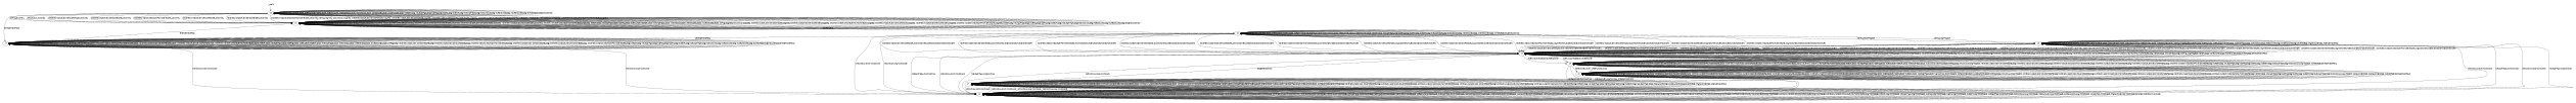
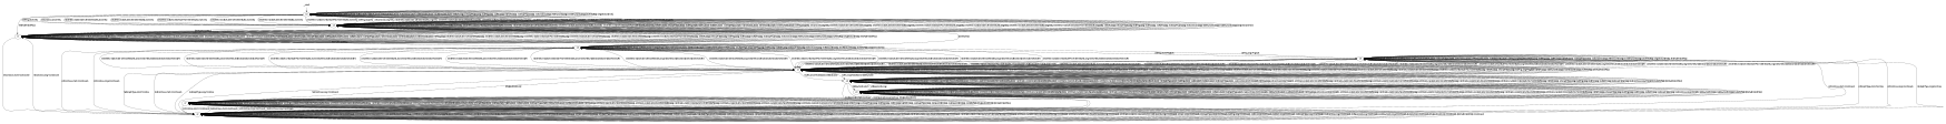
  digraph {
    fontname=Roboto
    node [fontname=Roboto]
    edge [fontname=Roboto]
    n1 [label=s0]
    n2 [label=s1]
    n3 [label=s3]
    n4 [label=s2]
    n5 [label=s4]
    n6 [label=s5]
    n7 [label=s6]
    n8 [label=s7]
    n9 [label=s8]
    n10 [label=s9]
    n11 [label=__start9 shape=none]
    n1 -> n1 [label="initNoFr_short/ "]
    n1 -> n1 [label="initUnxpFrType_short/ "]
    n1 -> n1 [label="hndPing_short/ "]
    n1 -> n1 [label="hndFin_short/ "]
    n1 -> n1 [label="hndNoFr_short/ "]
    n1 -> n1 [label="hndUnxpFrType_short/ "]
    n1 -> n1 [label="hndConClose_short/ "]
    n1 -> n1 [label="VldNewConID_short/ "]
    n1 -> n1 [label="InvldNewConID_short/ "]
    n1 -> n1 [label="initNoFr_long/ "]
    n1 -> n1 [label="initUnxpFrType_long/ "]
    n1 -> n1 [label="hndPing_long/ "]
    n1 -> n1 [label="hndFin_long/ "]
    n1 -> n1 [label="hndNoFr_long/ "]
    n1 -> n1 [label="hndUnxpFrType_long/ "]
    n1 -> n1 [label="hndConClose_long/ "]
    n1 -> n1 [label="VldNewConID_long/ "]
    n1 -> n1 [label="InvldNewConID_long/ "]
    n1 -> n1 [label="[IncRetryTkn]/ "]
    n1 -> n1 [label="[ChgDestConID-Ori]/ "]
    n1 -> n2 [label="[RmPadFrmInitPkts]/ "]
    n1 -> n3 [label="initPing_short/retry "]
    n1 -> n3 [label="initConClose_short/retry "]
    n1 -> n3 [label="initCltHello-vldACK:AES-128-GCM-SHA256_short/retry "]
    n1 -> n3 [label="initCltHello-vldACK:AES-256-GCM-SHA384_short/retry "]
    n1 -> n3 [label="initCltHello-vldACK:CHACHA20-POLY1305-SHA256_short/retry "]
    n1 -> n3 [label="initCltHello-invldACK:AES-128-GCM-SHA256_short/retry "]
    n1 -> n3 [label="initCltHello-invldACK:AES-256-GCM-SHA384_short/retry "]
    n1 -> n3 [label="initCltHello-invldACK:CHACHA20-POLY1305-SHA256_short/retry "]
    n1 -> n3 [label="initPing_long/retry "]
    n1 -> n3 [label="initConClose_long/retry "]
    n1 -> n3 [label="initCltHello-vldACK:AES-128-GCM-SHA256_long/retry "]
    n1 -> n3 [label="initCltHello-vldACK:AES-256-GCM-SHA384_long/retry "]
    n1 -> n3 [label="initCltHello-vldACK:CHACHA20-POLY1305-SHA256_long/retry "]
    n1 -> n3 [label="initCltHello-invldACK:AES-128-GCM-SHA256_long/retry "]
    n1 -> n3 [label="initCltHello-invldACK:AES-256-GCM-SHA384_long/retry "]
    n1 -> n3 [label="initCltHello-invldACK:CHACHA20-POLY1305-SHA256_long/retry "]
    n2 -> n2 [label="initPing_short/ "]
    n2 -> n2 [label="initCltHello-vldACK:AES-128-GCM-SHA256_short/ "]
    n2 -> n2 [label="initCltHello-vldACK:AES-256-GCM-SHA384_short/ "]
    n2 -> n2 [label="initCltHello-vldACK:CHACHA20-POLY1305-SHA256_short/ "]
    n2 -> n2 [label="initCltHello-invldACK:AES-128-GCM-SHA256_short/ "]
    n2 -> n2 [label="initCltHello-invldACK:AES-256-GCM-SHA384_short/ "]
    n2 -> n2 [label="initCltHello-invldACK:CHACHA20-POLY1305-SHA256_short/ "]
    n2 -> n2 [label="initNoFr_short/ "]
    n2 -> n2 [label="initUnxpFrType_short/ "]
    n2 -> n2 [label="hndPing_short/ "]
    n2 -> n2 [label="hndFin_short/ "]
    n2 -> n2 [label="hndNoFr_short/ "]
    n2 -> n2 [label="hndUnxpFrType_short/ "]
    n2 -> n2 [label="hndConClose_short/ "]
    n2 -> n2 [label="VldNewConID_short/ "]
    n2 -> n2 [label="InvldNewConID_short/ "]
    n2 -> n2 [label="initPing_long/ "]
    n2 -> n2 [label="initCltHello-vldACK:AES-128-GCM-SHA256_long/ "]
    n2 -> n2 [label="initCltHello-vldACK:AES-256-GCM-SHA384_long/ "]
    n2 -> n2 [label="initCltHello-vldACK:CHACHA20-POLY1305-SHA256_long/ "]
    n2 -> n2 [label="initCltHello-invldACK:AES-128-GCM-SHA256_long/ "]
    n2 -> n2 [label="initCltHello-invldACK:AES-256-GCM-SHA384_long/ "]
    n2 -> n2 [label="initCltHello-invldACK:CHACHA20-POLY1305-SHA256_long/ "]
    n2 -> n2 [label="initNoFr_long/ "]
    n2 -> n2 [label="initUnxpFrType_long/ "]
    n2 -> n2 [label="hndPing_long/ "]
    n2 -> n2 [label="hndFin_long/ "]
    n2 -> n2 [label="hndNoFr_long/ "]
    n2 -> n2 [label="hndUnxpFrType_long/ "]
    n2 -> n2 [label="hndConClose_long/ "]
    n2 -> n2 [label="VldNewConID_long/ "]
    n2 -> n2 [label="InvldNewConID_long/ "]
    n2 -> n2 [label="[IncRetryTkn]/ "]
    n2 -> n2 [label="[ChgDestConID-Ori]/ "]
    n2 -> n2 [label="[RmPadFrmInitPkts]/ "]
    n2 -> n4 [label="initConClose_short/<ConClosed> "]
    n2 -> n4 [label="initConClose_long/<ConClosed> "]
    n3 -> n2 [label="[RmPadFrmInitPkts]/ "]
    n3 -> n3 [label="initPing_short/retry "]
    n3 -> n3 [label="initConClose_short/retry "]
    n3 -> n3 [label="initCltHello-vldACK:AES-128-GCM-SHA256_short/retry "]
    n3 -> n3 [label="initCltHello-vldACK:AES-256-GCM-SHA384_short/retry "]
    n3 -> n3 [label="initCltHello-vldACK:CHACHA20-POLY1305-SHA256_short/retry "]
    n3 -> n3 [label="initCltHello-invldACK:AES-128-GCM-SHA256_short/retry "]
    n3 -> n3 [label="initCltHello-invldACK:AES-256-GCM-SHA384_short/retry "]
    n3 -> n3 [label="initCltHello-invldACK:CHACHA20-POLY1305-SHA256_short/retry "]
    n3 -> n3 [label="initNoFr_short/ "]
    n3 -> n3 [label="initUnxpFrType_short/ "]
    n3 -> n3 [label="hndPing_short/ "]
    n3 -> n3 [label="hndFin_short/ "]
    n3 -> n3 [label="hndNoFr_short/ "]
    n3 -> n3 [label="hndUnxpFrType_short/ "]
    n3 -> n3 [label="hndConClose_short/ "]
    n3 -> n3 [label="VldNewConID_short/ "]
    n3 -> n3 [label="InvldNewConID_short/ "]
    n3 -> n3 [label="initPing_long/retry "]
    n3 -> n3 [label="initConClose_long/retry "]
    n3 -> n3 [label="initCltHello-vldACK:AES-128-GCM-SHA256_long/retry "]
    n3 -> n3 [label="initCltHello-vldACK:AES-256-GCM-SHA384_long/retry "]
    n3 -> n3 [label="initCltHello-vldACK:CHACHA20-POLY1305-SHA256_long/retry "]
    n3 -> n3 [label="initCltHello-invldACK:AES-128-GCM-SHA256_long/retry "]
    n3 -> n3 [label="initCltHello-invldACK:AES-256-GCM-SHA384_long/retry "]
    n3 -> n3 [label="initCltHello-invldACK:CHACHA20-POLY1305-SHA256_long/retry "]
    n3 -> n3 [label="initNoFr_long/ "]
    n3 -> n3 [label="initUnxpFrType_long/ "]
    n3 -> n3 [label="hndPing_long/ "]
    n3 -> n3 [label="hndFin_long/ "]
    n3 -> n3 [label="hndNoFr_long/ "]
    n3 -> n3 [label="hndUnxpFrType_long/ "]
    n3 -> n3 [label="hndConClose_long/ "]
    n3 -> n3 [label="VldNewConID_long/ "]
    n3 -> n3 [label="InvldNewConID_long/ "]
    n3 -> n3 [label="[ChgDestConID-Ori]/ "]
    n3 -> n5 [label="[IncRetryTkn]/ "]
    n4 -> n4 [label="initPing_short/<ConClosed> "]
    n4 -> n4 [label="initConClose_short/<ConClosed> "]
    n4 -> n4 [label="initCltHello-vldACK:AES-128-GCM-SHA256_short/<ConClosed> "]
    n4 -> n4 [label="initCltHello-vldACK:AES-256-GCM-SHA384_short/<ConClosed> "]
    n4 -> n4 [label="initCltHello-vldACK:CHACHA20-POLY1305-SHA256_short/<ConClosed> "]
    n4 -> n4 [label="initCltHello-invldACK:AES-128-GCM-SHA256_short/<ConClosed> "]
    n4 -> n4 [label="initCltHello-invldACK:AES-256-GCM-SHA384_short/<ConClosed> "]
    n4 -> n4 [label="initCltHello-invldACK:CHACHA20-POLY1305-SHA256_short/<ConClosed> "]
    n4 -> n4 [label="initNoFr_short/<ConClosed> "]
    n4 -> n4 [label="initUnxpFrType_short/<ConClosed> "]
    n4 -> n4 [label="hndPing_short/<ConClosed> "]
    n4 -> n4 [label="hndFin_short/<ConClosed> "]
    n4 -> n4 [label="hndNoFr_short/<ConClosed> "]
    n4 -> n4 [label="hndUnxpFrType_short/<ConClosed> "]
    n4 -> n4 [label="hndConClose_short/<ConClosed> "]
    n4 -> n4 [label="VldNewConID_short/<ConClosed> "]
    n4 -> n4 [label="InvldNewConID_short/<ConClosed> "]
    n4 -> n4 [label="initPing_long/<ConClosed> "]
    n4 -> n4 [label="initConClose_long/<ConClosed> "]
    n4 -> n4 [label="initCltHello-vldACK:AES-128-GCM-SHA256_long/<ConClosed> "]
    n4 -> n4 [label="initCltHello-vldACK:AES-256-GCM-SHA384_long/<ConClosed> "]
    n4 -> n4 [label="initCltHello-vldACK:CHACHA20-POLY1305-SHA256_long/<ConClosed> "]
    n4 -> n4 [label="initCltHello-invldACK:AES-128-GCM-SHA256_long/<ConClosed> "]
    n4 -> n4 [label="initCltHello-invldACK:AES-256-GCM-SHA384_long/<ConClosed> "]
    n4 -> n4 [label="initCltHello-invldACK:CHACHA20-POLY1305-SHA256_long/<ConClosed> "]
    n4 -> n4 [label="initNoFr_long/<ConClosed> "]
    n4 -> n4 [label="initUnxpFrType_long/<ConClosed> "]
    n4 -> n4 [label="hndPing_long/<ConClosed> "]
    n4 -> n4 [label="hndFin_long/<ConClosed> "]
    n4 -> n4 [label="hndNoFr_long/<ConClosed> "]
    n4 -> n4 [label="hndUnxpFrType_long/<ConClosed> "]
    n4 -> n4 [label="hndConClose_long/<ConClosed> "]
    n4 -> n4 [label="VldNewConID_long/<ConClosed> "]
    n4 -> n4 [label="InvldNewConID_long/<ConClosed> "]
    n4 -> n4 [label="[IncRetryTkn]/<ConClosed> "]
    n4 -> n4 [label="[ChgDestConID-Ori]/<ConClosed> "]
    n4 -> n4 [label="[RmPadFrmInitPkts]/<ConClosed> "]
-   n5 -> n2 [label="[RmPadFrmInitPkts]/ "]
+   n2 -> n5 [label="[RmPadFrmInitPkts]/ "]
    n5 -> n4 [label="initConClose_short/<ConClosed> "]
    n5 -> n4 [label="initConClose_long/<ConClosed> "]
    n5 -> n5 [label="initNoFr_short/ "]
    n5 -> n5 [label="initUnxpFrType_short/ "]
    n5 -> n5 [label="hndPing_short/ "]
    n5 -> n5 [label="hndFin_short/ "]
    n5 -> n5 [label="hndNoFr_short/ "]
    n5 -> n5 [label="hndUnxpFrType_short/ "]
    n5 -> n5 [label="hndConClose_short/ "]
    n5 -> n5 [label="VldNewConID_short/ "]
    n5 -> n5 [label="InvldNewConID_short/ "]
    n5 -> n5 [label="initNoFr_long/ "]
    n5 -> n5 [label="initUnxpFrType_long/ "]
    n5 -> n5 [label="hndPing_long/ "]
    n5 -> n5 [label="hndFin_long/ "]
    n5 -> n5 [label="hndNoFr_long/ "]
    n5 -> n5 [label="hndUnxpFrType_long/ "]
    n5 -> n5 [label="hndConClose_long/ "]
    n5 -> n5 [label="VldNewConID_long/ "]
    n5 -> n5 [label="InvldNewConID_long/ "]
    n5 -> n5 [label="[IncRetryTkn]/ "]
    n5 -> n5 [label="[ChgDestConID-Ori]/ "]
    n5 -> n6 [label="initCltHello-vldACK:AES-128-GCM-SHA256_short/initSvrHello,hndEncExt,hndCert,hndCertVer,hndFin "]
    n5 -> n6 [label="initCltHello-vldACK:AES-256-GCM-SHA384_short/initSvrHello,hndEncExt,hndCert,hndCertVer,hndFin "]
    n5 -> n6 [label="initCltHello-vldACK:CHACHA20-POLY1305-SHA256_short/initSvrHello,hndEncExt,hndCert,hndCertVer,hndFin "]
    n5 -> n6 [label="initCltHello-invldACK:AES-128-GCM-SHA256_short/initSvrHello,hndEncExt,hndCert,hndCertVer,hndFin "]
    n5 -> n6 [label="initCltHello-invldACK:AES-256-GCM-SHA384_short/initSvrHello,hndEncExt,hndCert,hndCertVer,hndFin "]
    n5 -> n6 [label="initCltHello-invldACK:CHACHA20-POLY1305-SHA256_short/initSvrHello,hndEncExt,hndCert,hndCertVer,hndFin "]
    n5 -> n6 [label="initCltHello-vldACK:AES-128-GCM-SHA256_long/initSvrHello,hndEncExt,hndCert,hndCertVer,hndFin "]
    n5 -> n6 [label="initCltHello-vldACK:AES-256-GCM-SHA384_long/initSvrHello,hndEncExt,hndCert,hndCertVer,hndFin "]
    n5 -> n6 [label="initCltHello-vldACK:CHACHA20-POLY1305-SHA256_long/initSvrHello,hndEncExt,hndCert,hndCertVer,hndFin "]
    n5 -> n6 [label="initCltHello-invldACK:AES-128-GCM-SHA256_long/initSvrHello,hndEncExt,hndCert,hndCertVer,hndFin "]
    n5 -> n6 [label="initCltHello-invldACK:AES-256-GCM-SHA384_long/initSvrHello,hndEncExt,hndCert,hndCertVer,hndFin "]
    n5 -> n6 [label="initCltHello-invldACK:CHACHA20-POLY1305-SHA256_long/initSvrHello,hndEncExt,hndCert,hndCertVer,hndFin "]
    n5 -> n7 [label="initPing_short/PingACK "]
    n5 -> n7 [label="initPing_long/PingACK "]
    n6 -> n4 [label="hndUnxpFrType_short/ConClose "]
    n6 -> n4 [label="hndConClose_short/<ConClosed> "]
    n6 -> n4 [label="hndUnxpFrType_long/ConClose "]
    n6 -> n4 [label="hndConClose_long/<ConClosed> "]
    n6 -> n6 [label="initPing_short/ "]
    n6 -> n6 [label="initConClose_short/<ConAct> "]
    n6 -> n6 [label="initCltHello-vldACK:AES-128-GCM-SHA256_short/ "]
    n6 -> n6 [label="initCltHello-vldACK:AES-256-GCM-SHA384_short/ "]
    n6 -> n6 [label="initCltHello-vldACK:CHACHA20-POLY1305-SHA256_short/ "]
    n6 -> n6 [label="initCltHello-invldACK:AES-128-GCM-SHA256_short/ "]
    n6 -> n6 [label="initCltHello-invldACK:AES-256-GCM-SHA384_short/ "]
    n6 -> n6 [label="initCltHello-invldACK:CHACHA20-POLY1305-SHA256_short/ "]
    n6 -> n6 [label="initNoFr_short/ "]
    n6 -> n6 [label="initUnxpFrType_short/ "]
    n6 -> n6 [label="hndPing_short/PingACK "]
    n6 -> n6 [label="hndNoFr_short/ "]
    n6 -> n6 [label="VldNewConID_short/ "]
    n6 -> n6 [label="InvldNewConID_short/ "]
    n6 -> n6 [label="initPing_long/ "]
    n6 -> n6 [label="initConClose_long/<ConAct> "]
    n6 -> n6 [label="initCltHello-vldACK:AES-128-GCM-SHA256_long/ "]
    n6 -> n6 [label="initCltHello-vldACK:AES-256-GCM-SHA384_long/ "]
    n6 -> n6 [label="initCltHello-vldACK:CHACHA20-POLY1305-SHA256_long/ "]
    n6 -> n6 [label="initCltHello-invldACK:AES-128-GCM-SHA256_long/ "]
    n6 -> n6 [label="initCltHello-invldACK:AES-256-GCM-SHA384_long/ "]
    n6 -> n6 [label="initCltHello-invldACK:CHACHA20-POLY1305-SHA256_long/ "]
    n6 -> n6 [label="initNoFr_long/ "]
    n6 -> n6 [label="initUnxpFrType_long/ "]
    n6 -> n6 [label="hndPing_long/PingACK "]
    n6 -> n6 [label="hndNoFr_long/ "]
    n6 -> n6 [label="VldNewConID_long/ "]
    n6 -> n6 [label="InvldNewConID_long/ "]
    n6 -> n6 [label="[IncRetryTkn]/ "]
    n6 -> n6 [label="[RmPadFrmInitPkts]/ "]
    n6 -> n8 [label="[ChgDestConID-Ori]/ "]
    n6 -> n9 [label="hndFin_short/HndshkDone,VldNewConID "]
    n6 -> n9 [label="hndFin_long/HndshkDone,VldNewConID "]
    n7 -> n4 [label="initConClose_short/<ConClosed> "]
    n7 -> n4 [label="initUnxpFrType_short/ConClose "]
    n7 -> n4 [label="initConClose_long/<ConClosed> "]
    n7 -> n4 [label="initUnxpFrType_long/ConClose "]
    n7 -> n6 [label="initCltHello-vldACK:AES-128-GCM-SHA256_short/initSvrHello,hndEncExt,hndCert,hndCertVer,hndFin "]
    n7 -> n6 [label="initCltHello-vldACK:AES-256-GCM-SHA384_short/initSvrHello,hndEncExt,hndCert,hndCertVer,hndFin "]
    n7 -> n6 [label="initCltHello-vldACK:CHACHA20-POLY1305-SHA256_short/initSvrHello,hndEncExt,hndCert,hndCertVer,hndFin "]
    n7 -> n6 [label="initCltHello-invldACK:AES-128-GCM-SHA256_short/initSvrHello,hndEncExt,hndCert,hndCertVer,hndFin "]
    n7 -> n6 [label="initCltHello-invldACK:AES-256-GCM-SHA384_short/initSvrHello,hndEncExt,hndCert,hndCertVer,hndFin "]
    n7 -> n6 [label="initCltHello-invldACK:CHACHA20-POLY1305-SHA256_short/initSvrHello,hndEncExt,hndCert,hndCertVer,hndFin "]
    n7 -> n6 [label="initCltHello-vldACK:AES-128-GCM-SHA256_long/initSvrHello,hndEncExt,hndCert,hndCertVer,hndFin "]
    n7 -> n6 [label="initCltHello-vldACK:AES-256-GCM-SHA384_long/initSvrHello,hndEncExt,hndCert,hndCertVer,hndFin "]
    n7 -> n6 [label="initCltHello-vldACK:CHACHA20-POLY1305-SHA256_long/initSvrHello,hndEncExt,hndCert,hndCertVer,hndFin "]
    n7 -> n6 [label="initCltHello-invldACK:AES-128-GCM-SHA256_long/initSvrHello,hndEncExt,hndCert,hndCertVer,hndFin "]
    n7 -> n6 [label="initCltHello-invldACK:AES-256-GCM-SHA384_long/initSvrHello,hndEncExt,hndCert,hndCertVer,hndFin "]
    n7 -> n6 [label="initCltHello-invldACK:CHACHA20-POLY1305-SHA256_long/initSvrHello,hndEncExt,hndCert,hndCertVer,hndFin "]
    n7 -> n7 [label="initPing_short/PingACK "]
    n7 -> n7 [label="initNoFr_short/ "]
    n7 -> n7 [label="hndPing_short/ "]
    n7 -> n7 [label="hndFin_short/ "]
    n7 -> n7 [label="hndNoFr_short/ "]
    n7 -> n7 [label="hndUnxpFrType_short/ "]
    n7 -> n7 [label="hndConClose_short/ "]
    n7 -> n7 [label="VldNewConID_short/ "]
    n7 -> n7 [label="InvldNewConID_short/ "]
    n7 -> n7 [label="initPing_long/PingACK "]
    n7 -> n7 [label="initNoFr_long/ "]
    n7 -> n7 [label="hndPing_long/ "]
    n7 -> n7 [label="hndFin_long/ "]
    n7 -> n7 [label="hndNoFr_long/ "]
    n7 -> n7 [label="hndUnxpFrType_long/ "]
    n7 -> n7 [label="hndConClose_long/ "]
    n7 -> n7 [label="VldNewConID_long/ "]
    n7 -> n7 [label="InvldNewConID_long/ "]
    n7 -> n7 [label="[IncRetryTkn]/ "]
    n7 -> n7 [label="[ChgDestConID-Ori]/ "]
    n7 -> n7 [label="[RmPadFrmInitPkts]/ "]
    n8 -> n4 [label="initConClose_short/<ConClosed> "]
    n8 -> n4 [label="hndConClose_short/<ConClosed> "]
    n8 -> n4 [label="initConClose_long/<ConClosed> "]
    n8 -> n4 [label="hndConClose_long/<ConClosed> "]
    n8 -> n8 [label="initPing_short/ "]
    n8 -> n8 [label="initCltHello-vldACK:AES-128-GCM-SHA256_short/ "]
    n8 -> n8 [label="initCltHello-vldACK:AES-256-GCM-SHA384_short/ "]
    n8 -> n8 [label="initCltHello-vldACK:CHACHA20-POLY1305-SHA256_short/ "]
    n8 -> n8 [label="initCltHello-invldACK:AES-128-GCM-SHA256_short/ "]
    n8 -> n8 [label="initCltHello-invldACK:AES-256-GCM-SHA384_short/ "]
    n8 -> n8 [label="initCltHello-invldACK:CHACHA20-POLY1305-SHA256_short/ "]
    n8 -> n8 [label="initNoFr_short/ "]
    n8 -> n8 [label="initUnxpFrType_short/ "]
    n8 -> n8 [label="hndPing_short/ "]
    n8 -> n8 [label="hndFin_short/ "]
    n8 -> n8 [label="hndNoFr_short/ "]
    n8 -> n8 [label="hndUnxpFrType_short/ "]
    n8 -> n8 [label="VldNewConID_short/ "]
    n8 -> n8 [label="InvldNewConID_short/ "]
    n8 -> n8 [label="initPing_long/ "]
    n8 -> n8 [label="initCltHello-vldACK:AES-128-GCM-SHA256_long/ "]
    n8 -> n8 [label="initCltHello-vldACK:AES-256-GCM-SHA384_long/ "]
    n8 -> n8 [label="initCltHello-vldACK:CHACHA20-POLY1305-SHA256_long/ "]
    n8 -> n8 [label="initCltHello-invldACK:AES-128-GCM-SHA256_long/ "]
    n8 -> n8 [label="initCltHello-invldACK:AES-256-GCM-SHA384_long/ "]
    n8 -> n8 [label="initCltHello-invldACK:CHACHA20-POLY1305-SHA256_long/ "]
    n8 -> n8 [label="initNoFr_long/ "]
    n8 -> n8 [label="initUnxpFrType_long/ "]
    n8 -> n8 [label="hndPing_long/ "]
    n8 -> n8 [label="hndFin_long/ "]
    n8 -> n8 [label="hndNoFr_long/ "]
    n8 -> n8 [label="hndUnxpFrType_long/ "]
    n8 -> n8 [label="VldNewConID_long/ "]
    n8 -> n8 [label="InvldNewConID_long/ "]
    n8 -> n8 [label="[IncRetryTkn]/ "]
    n8 -> n8 [label="[ChgDestConID-Ori]/ "]
    n8 -> n8 [label="[RmPadFrmInitPkts]/ "]
    n9 -> n4 [label="InvldNewConID_short/ConClose "]
    n9 -> n4 [label="InvldNewConID_long/ConClose "]
    n9 -> n9 [label="initPing_short/ "]
    n9 -> n9 [label="initConClose_short/<ConAct> "]
    n9 -> n9 [label="initCltHello-vldACK:AES-128-GCM-SHA256_short/ "]
    n9 -> n9 [label="initCltHello-vldACK:AES-256-GCM-SHA384_short/ "]
    n9 -> n9 [label="initCltHello-vldACK:CHACHA20-POLY1305-SHA256_short/ "]
    n9 -> n9 [label="initCltHello-invldACK:AES-128-GCM-SHA256_short/ "]
    n9 -> n9 [label="initCltHello-invldACK:AES-256-GCM-SHA384_short/ "]
    n9 -> n9 [label="initCltHello-invldACK:CHACHA20-POLY1305-SHA256_short/ "]
    n9 -> n9 [label="initNoFr_short/ "]
    n9 -> n9 [label="initUnxpFrType_short/ "]
    n9 -> n9 [label="hndPing_short/ "]
    n9 -> n9 [label="hndFin_short/ "]
    n9 -> n9 [label="hndNoFr_short/ "]
    n9 -> n9 [label="hndUnxpFrType_short/ "]
    n9 -> n9 [label="hndConClose_short/<ConAct> "]
    n9 -> n9 [label="initPing_long/ "]
    n9 -> n9 [label="initConClose_long/<ConAct> "]
    n9 -> n9 [label="initCltHello-vldACK:AES-128-GCM-SHA256_long/ "]
    n9 -> n9 [label="initCltHello-vldACK:AES-256-GCM-SHA384_long/ "]
    n9 -> n9 [label="initCltHello-vldACK:CHACHA20-POLY1305-SHA256_long/ "]
    n9 -> n9 [label="initCltHello-invldACK:AES-128-GCM-SHA256_long/ "]
    n9 -> n9 [label="initCltHello-invldACK:AES-256-GCM-SHA384_long/ "]
    n9 -> n9 [label="initCltHello-invldACK:CHACHA20-POLY1305-SHA256_long/ "]
    n9 -> n9 [label="initNoFr_long/ "]
    n9 -> n9 [label="initUnxpFrType_long/ "]
    n9 -> n9 [label="hndPing_long/ "]
    n9 -> n9 [label="hndFin_long/ "]
    n9 -> n9 [label="hndNoFr_long/ "]
    n9 -> n9 [label="hndUnxpFrType_long/ "]
    n9 -> n9 [label="hndConClose_long/<ConAct> "]
    n9 -> n9 [label="[IncRetryTkn]/ "]
    n9 -> n9 [label="[RmPadFrmInitPkts]/ "]
    n9 -> n10 [label="VldNewConID_short/ "]
    n9 -> n10 [label="VldNewConID_long/ "]
    n10 -> n8 [label="[ChgDestConID-Ori]/ "]
    n10 -> n10 [label="initPing_short/ "]
    n10 -> n10 [label="initConClose_short/<ConAct> "]
    n10 -> n10 [label="initCltHello-vldACK:AES-128-GCM-SHA256_short/ "]
    n10 -> n10 [label="initCltHello-vldACK:AES-256-GCM-SHA384_short/ "]
    n10 -> n10 [label="initCltHello-vldACK:CHACHA20-POLY1305-SHA256_short/ "]
    n10 -> n10 [label="initCltHello-invldACK:AES-128-GCM-SHA256_short/ "]
    n10 -> n10 [label="initCltHello-invldACK:AES-256-GCM-SHA384_short/ "]
    n10 -> n10 [label="initCltHello-invldACK:CHACHA20-POLY1305-SHA256_short/ "]
    n10 -> n10 [label="initNoFr_short/ "]
    n10 -> n10 [label="initUnxpFrType_short/ "]
    n10 -> n10 [label="hndPing_short/ "]
    n10 -> n10 [label="hndFin_short/ "]
    n10 -> n10 [label="hndNoFr_short/ "]
    n10 -> n10 [label="hndUnxpFrType_short/ "]
    n10 -> n10 [label="hndConClose_short/<ConAct> "]
    n10 -> n10 [label="VldNewConID_short/ "]
    n10 -> n10 [label="InvldNewConID_short/ "]
    n10 -> n10 [label="initPing_long/ "]
    n10 -> n10 [label="initConClose_long/<ConAct> "]
    n10 -> n10 [label="initCltHello-vldACK:AES-128-GCM-SHA256_long/ "]
    n10 -> n10 [label="initCltHello-vldACK:AES-256-GCM-SHA384_long/ "]
    n10 -> n10 [label="initCltHello-vldACK:CHACHA20-POLY1305-SHA256_long/ "]
    n10 -> n10 [label="initCltHello-invldACK:AES-128-GCM-SHA256_long/ "]
    n10 -> n10 [label="initCltHello-invldACK:AES-256-GCM-SHA384_long/ "]
    n10 -> n10 [label="initCltHello-invldACK:CHACHA20-POLY1305-SHA256_long/ "]
    n10 -> n10 [label="initNoFr_long/ "]
    n10 -> n10 [label="initUnxpFrType_long/ "]
    n10 -> n10 [label="hndPing_long/ "]
    n10 -> n10 [label="hndFin_long/ "]
    n10 -> n10 [label="hndNoFr_long/ "]
    n10 -> n10 [label="hndUnxpFrType_long/ "]
    n10 -> n10 [label="hndConClose_long/<ConAct> "]
    n10 -> n10 [label="VldNewConID_long/ "]
    n10 -> n10 [label="InvldNewConID_long/ "]
    n10 -> n10 [label="[IncRetryTkn]/ "]
    n10 -> n10 [label="[RmPadFrmInitPkts]/ "]
    n11 -> n1
  }
